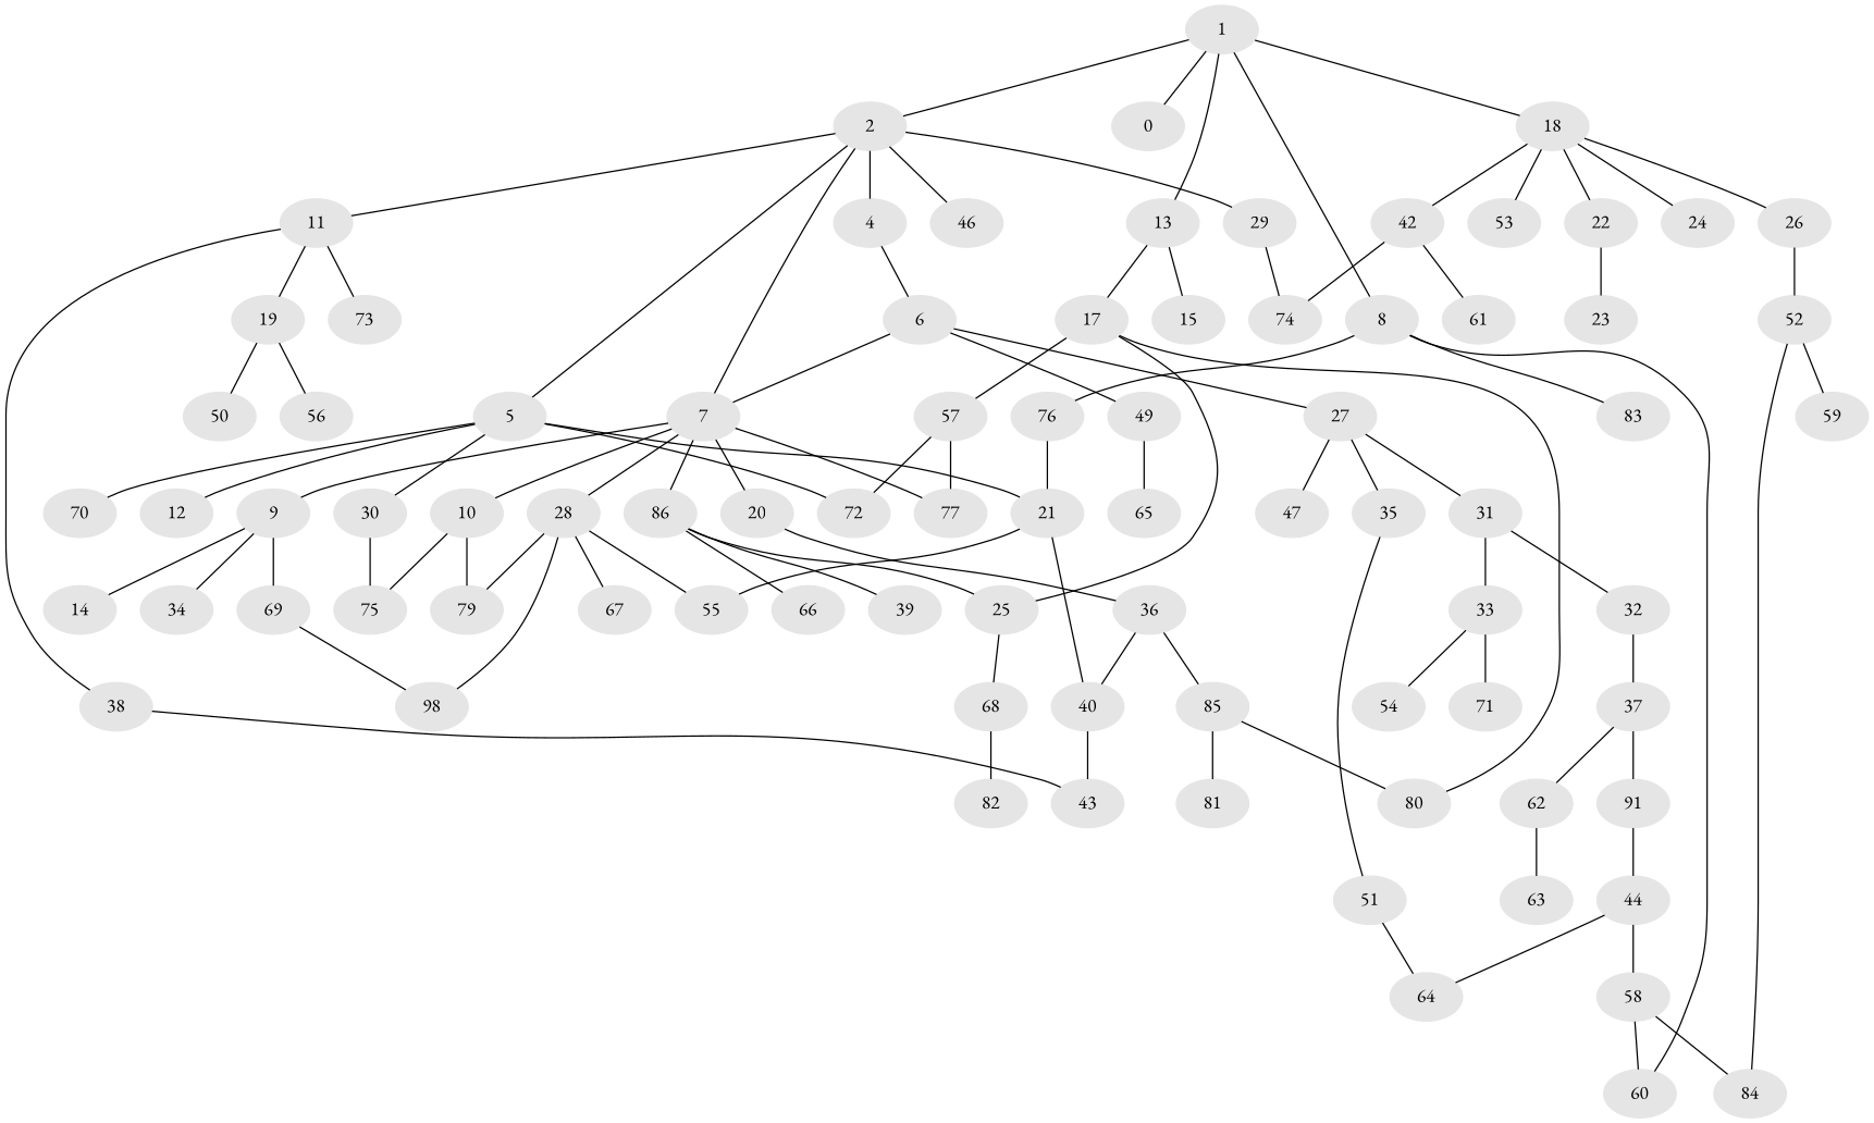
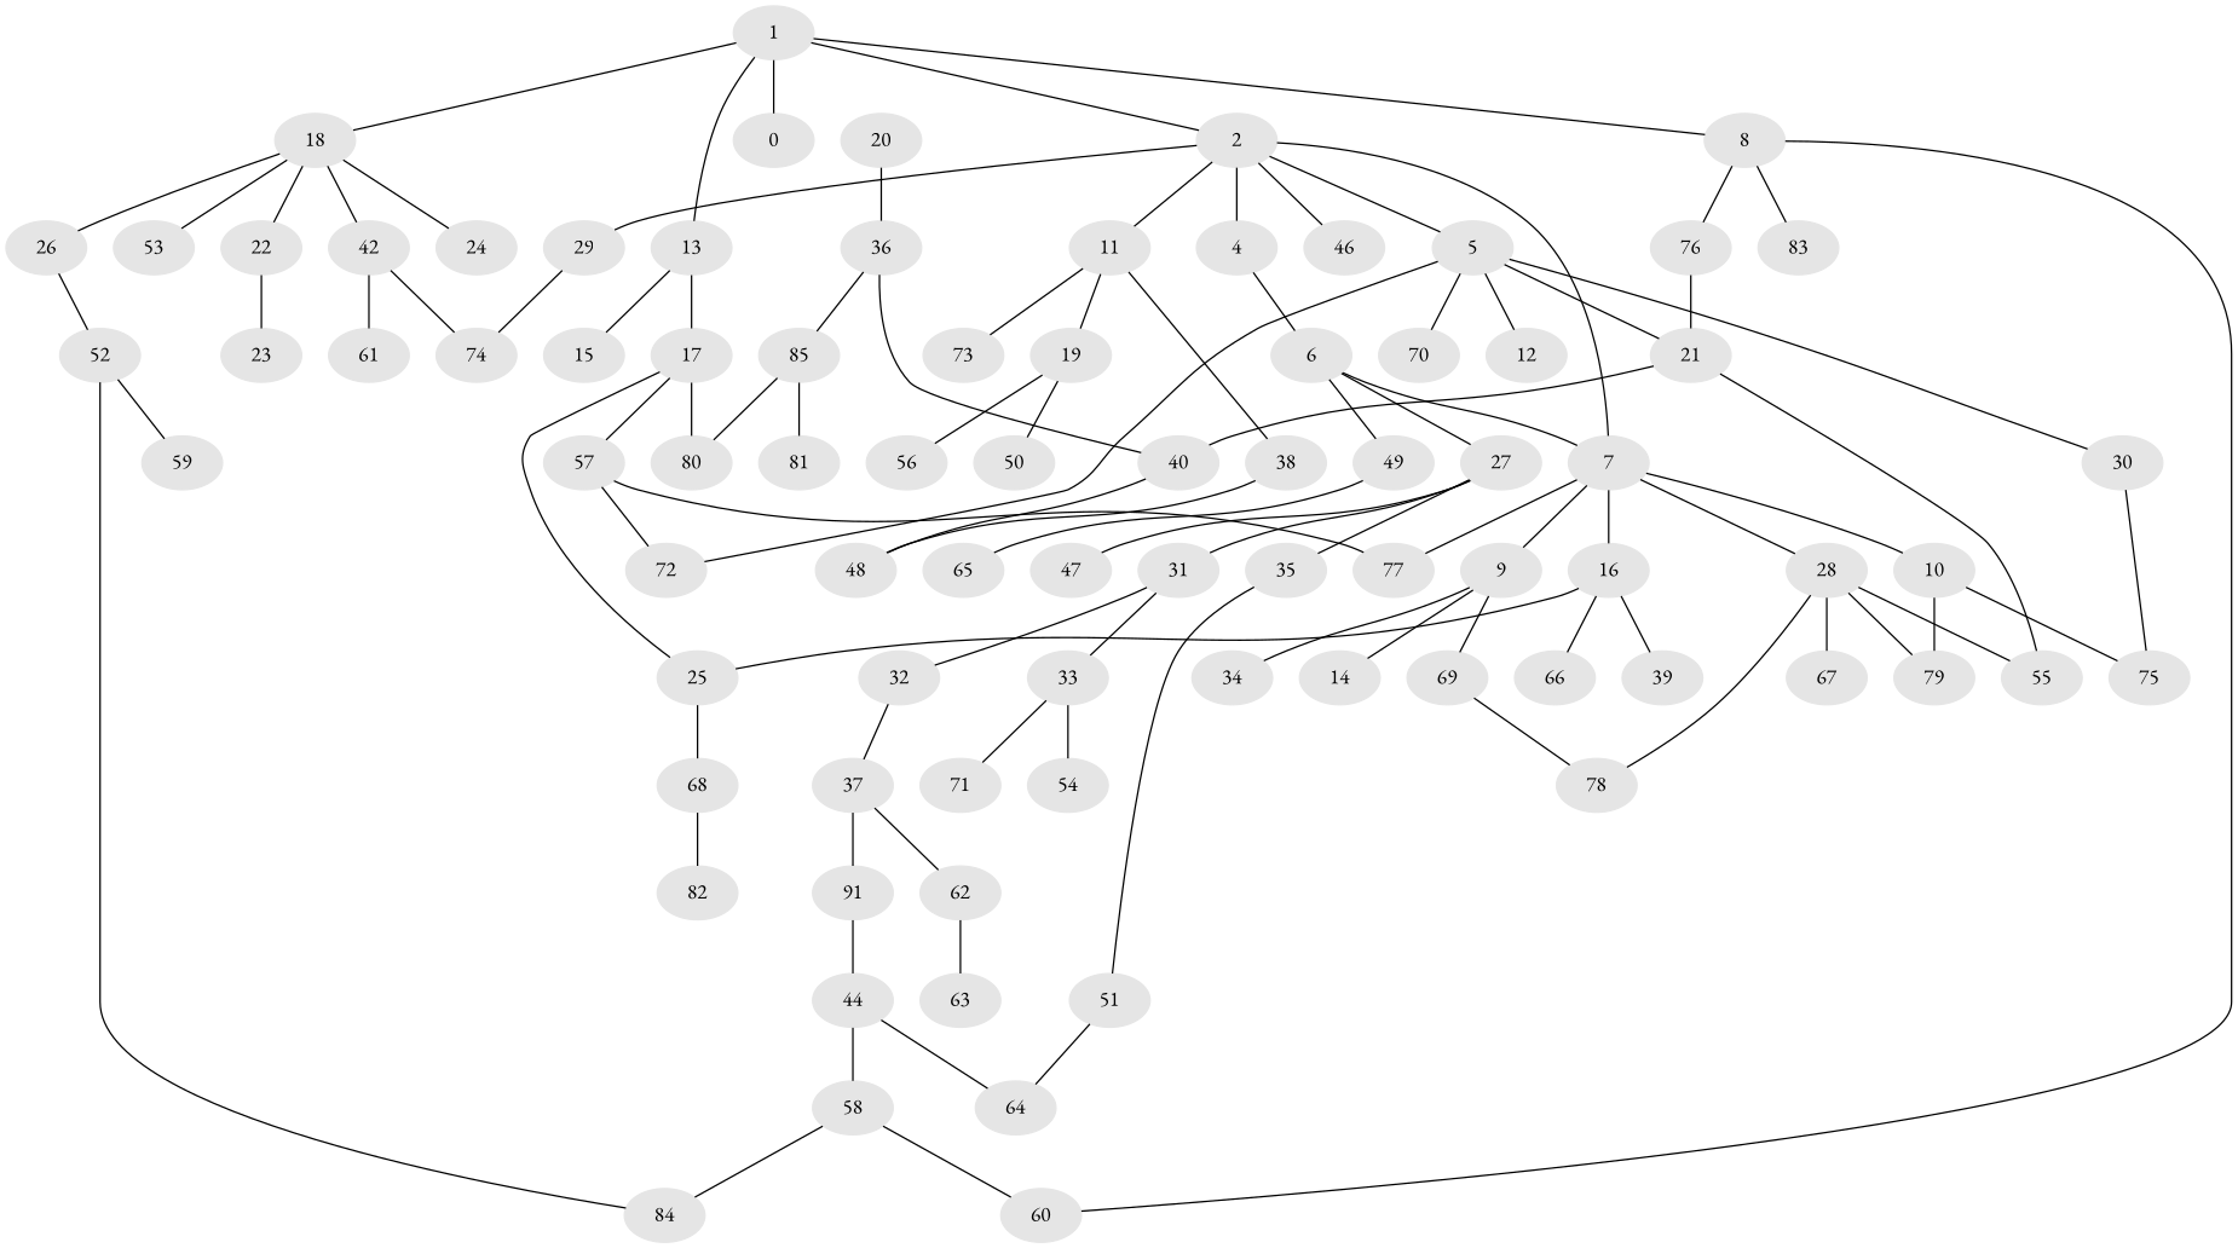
  graph {
    fontname="EB Garamond"
    node [color=gray90 fontname="EB Garamond" style=filled]
    edge [fontname="EB Garamond"]
    1
    2
    n3 [label=0]
    8
    13
    18
    4
    5
    7
    11
    29
    46
    60
    76
    83
    15
    17
    22
    24
    26
    42
    53
    23
    6
    12
    21
    30
    70
    72
    9
    10
-   16 [label=86]
+   16
    20
    28
    77
    19
    38
    73
    74
    27
    49
    40
    55
    75
    31
    35
    47
    65
    14
    34
    69
    79
    25
    39
    66
    36
    67
-   78 [label=98]
+   78
    50
    56
-   48 [label=43]
+   48
    57
    80
    68
    52
    61
    n67 [label=85]
    82
    59
    84
    32
    33
    51
    37
    54
    71
    n77 [label=91]
    62
    81
    44
    63
    58
    64
    1 -- 2
    1 -- n3
    1 -- 8
    1 -- 13
    1 -- 18
    2 -- 4
    2 -- 5
    2 -- 7
    2 -- 11
    2 -- 29
    2 -- 46
    8 -- 60
    8 -- 76
    8 -- 83
    13 -- 15
    13 -- 17
    18 -- 22
    18 -- 24
    18 -- 26
    18 -- 42
    18 -- 53
    4 -- 6
    5 -- 12
    5 -- 21
    5 -- 30
    5 -- 70
    5 -- 72
    7 -- 9
    7 -- 10
    7 -- 16
-   7 -- 20
    7 -- 28
    7 -- 77
    11 -- 19
    11 -- 38
    11 -- 73
    29 -- 74
    76 -- 21
    17 -- 25
    17 -- 57
    17 -- 80
    22 -- 23
    26 -- 52
    42 -- 74
    42 -- 61
    6 -- 7
    6 -- 27
    6 -- 49
    21 -- 40
    21 -- 55
    30 -- 75
    9 -- 14
    9 -- 34
    9 -- 69
    10 -- 75
    10 -- 79
    16 -- 25
    16 -- 39
    16 -- 66
    20 -- 36
    28 -- 55
    28 -- 79
    28 -- 67
    28 -- 78
    19 -- 50
    19 -- 56
    38 -- 48
    27 -- 31
    27 -- 35
    27 -- 47
    49 -- 65
    40 -- 48
    31 -- 32
    31 -- 33
    35 -- 51
    69 -- 78
    25 -- 68
    36 -- 40
    36 -- n67
    57 -- 72
    57 -- 77
    68 -- 82
    52 -- 59
    52 -- 84
    n67 -- 80
    n67 -- 81
    32 -- 37
    33 -- 54
    33 -- 71
    51 -- 64
    37 -- n77
    37 -- 62
    n77 -- 44
    62 -- 63
    44 -- 58
    44 -- 64
    58 -- 60
    58 -- 84
  }
